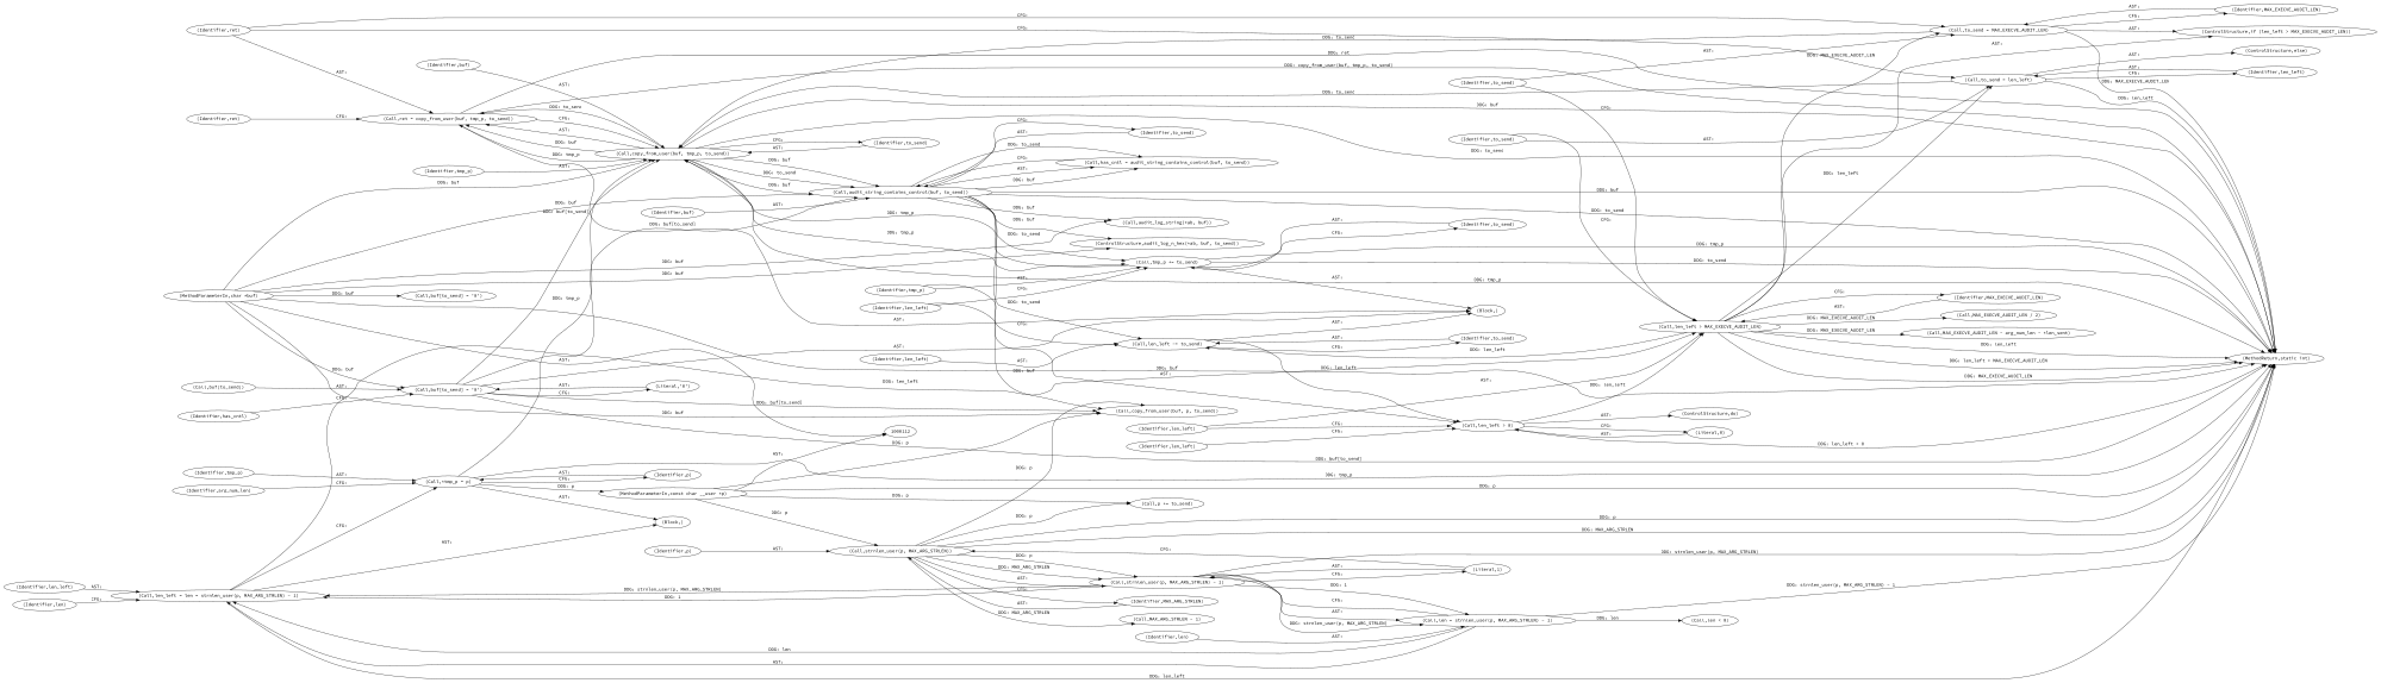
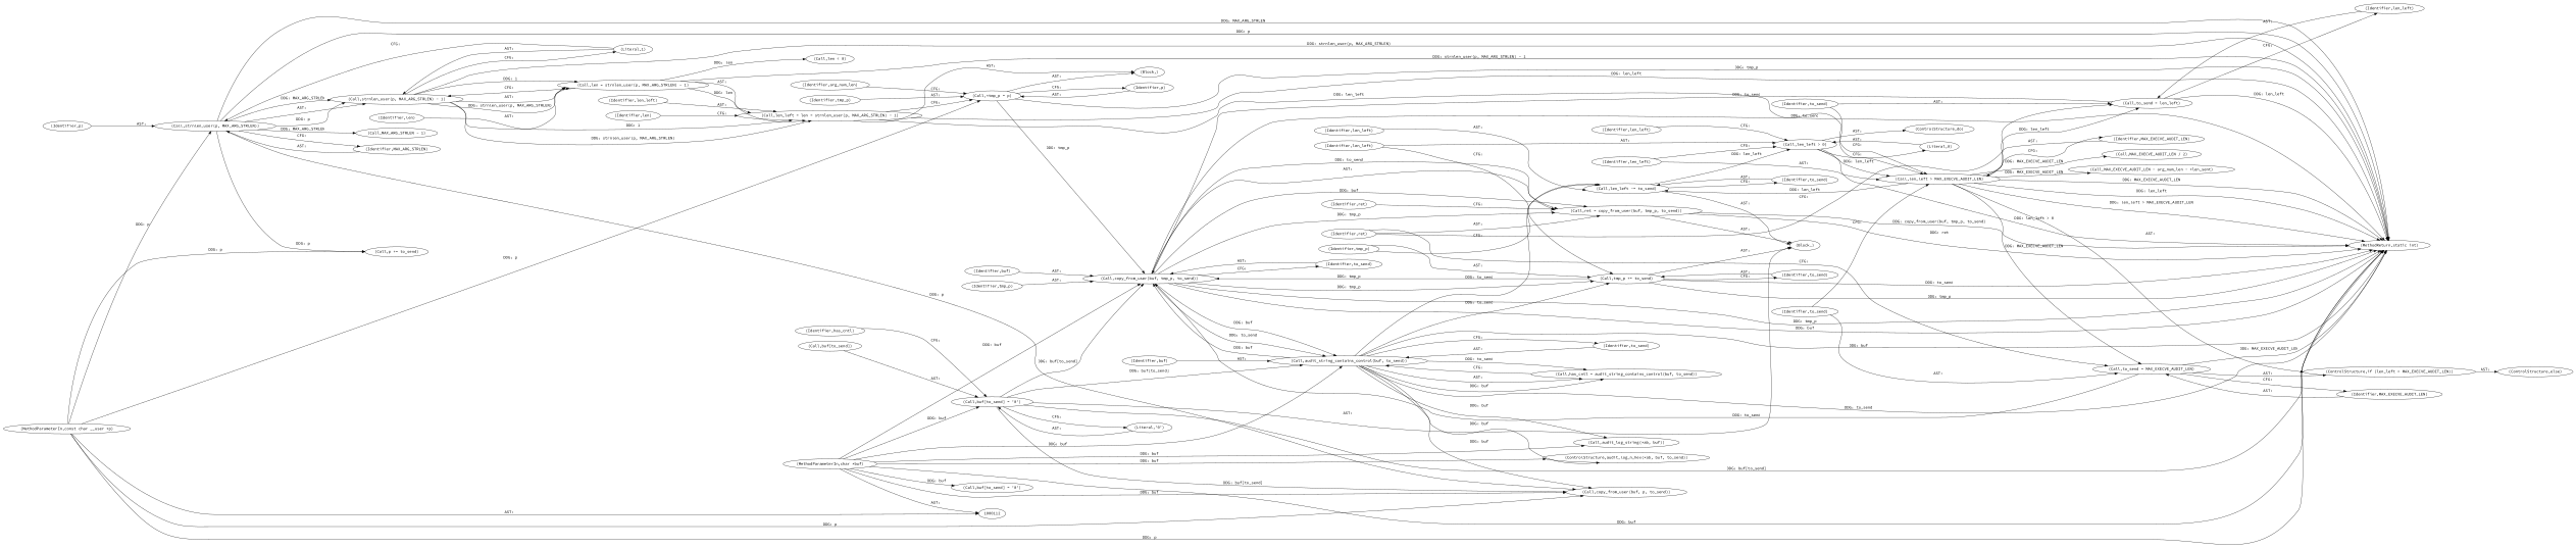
  digraph {
    fontname="Source Code Pro"
    rankdir=LR
    node [fontname="Source Code Pro"]
    edge [fontname="Source Code Pro"]
    n1 [label="(Call,ret = copy_from_user(buf, tmp_p, to_send))"]
    n2 [label="(Call,copy_from_user(buf, tmp_p, to_send))"]
    n3 [label="(MethodReturn,static int)"]
    n4 [label="(Block,)"]
    n5 [label="(Call,audit_string_contains_control(buf, to_send))"]
    n6 [label="(Call,tmp_p += to_send)"]
    n7 [label="(Identifier,to_send)"]
    n8 [label="(Call,len_left -= to_send)"]
    n9 [label="(Identifier,to_send)"]
    n10 [label="(Call,audit_log_string(*ab, buf))"]
    n11 [label="(Call,has_cntl = audit_string_contains_control(buf, to_send))"]
    n12 [label="(ControlStructure,audit_log_n_hex(*ab, buf, to_send))"]
    n13 [label="(Call,copy_from_user(buf, p, to_send))"]
    n14 [label="(Identifier,to_send)"]
    n15 [label="(Call,len_left > 0)"]
    n16 [label="(Identifier,to_send)"]
    n17 [label="(Call,buf[to_send] = '\0')"]
    n18 [label="(Literal,'\0')"]
    n19 [label="(MethodParameterIn,char *buf)"]
    n20 [label="(Call,buf[to_send] = '\0')"]
    1000112
    n22 [label="(Call,*tmp_p = p)"]
    n23 [label="(Block,)"]
    n24 [label="(Identifier,p)"]
    n25 [label="(MethodParameterIn,const char __user *p)"]
    n26 [label="(Call,strnlen_user(p, MAX_ARG_STRLEN))"]
    n27 [label="(Call,p += to_send)"]
    n28 [label="(Call,strnlen_user(p, MAX_ARG_STRLEN) - 1)"]
    n29 [label="(Call,MAX_ARG_STRLEN - 1)"]
    n30 [label="(Identifier,MAX_ARG_STRLEN)"]
    n31 [label="(Call,to_send = MAX_EXECVE_AUDIT_LEN)"]
    n32 [label="(ControlStructure,if (len_left > MAX_EXECVE_AUDIT_LEN))"]
    n33 [label="(Identifier,MAX_EXECVE_AUDIT_LEN)"]
    n34 [label="(Call,len_left > MAX_EXECVE_AUDIT_LEN)"]
    n35 [label="(Call,to_send = len_left)"]
    n36 [label="(Identifier,MAX_EXECVE_AUDIT_LEN)"]
    n37 [label="(Call,MAX_EXECVE_AUDIT_LEN / 2)"]
    n38 [label="(Call,MAX_EXECVE_AUDIT_LEN - arg_num_len - *len_sent)"]
    n39 [label="(ControlStructure,else)"]
    n40 [label="(Identifier,len_left)"]
    n41 [label="(ControlStructure,do)"]
    n42 [label="(Literal,0)"]
    n43 [label="(Call,len_left = len = strnlen_user(p, MAX_ARG_STRLEN) - 1)"]
    n44 [label="(Call,len = strnlen_user(p, MAX_ARG_STRLEN) - 1)"]
    n45 [label="(Call,len < 0)"]
    n46 [label="(Literal,1)"]
    n47 [label="(Identifier,has_cntl)"]
    n48 [label="(Identifier,tmp_p)"]
    n49 [label="(Identifier,buf)"]
    n50 [label="(Identifier,len)"]
    n51 [label="(Identifier,len_left)"]
    n52 [label="(Identifier,to_send)"]
    n53 [label="(Identifier,ret)"]
    n54 [label="(Identifier,buf)"]
    n55 [label="(Identifier,len_left)"]
    n56 [label="(Identifier,len_left)"]
    n57 [label="(Call,buf[to_send])"]
    n58 [label="(Identifier,arg_num_len)"]
    n59 [label="(Identifier,len)"]
    n60 [label="(Identifier,len_left)"]
    n61 [label="(Identifier,ret)"]
    n62 [label="(Identifier,tmp_p)"]
    n63 [label="(Identifier,len_left)"]
    n64 [label="(Identifier,to_send)"]
    n65 [label="(Identifier,p)"]
    n66 [label="(Identifier,tmp_p)"]
-   n1 -> n2 [label="CFG: "]
    n1 -> n3 [label="DDG: ret"]
    n1 -> n3 [label="DDG: copy_from_user(buf, tmp_p, to_send)"]
    n1 -> n4 [label="AST: "]
    n2 -> n1 [label="AST: "]
    n2 -> n1 [label="DDG: buf"]
    n2 -> n1 [label="DDG: tmp_p"]
    n2 -> n1 [label="DDG: to_send"]
    n2 -> n3 [label="DDG: tmp_p"]
    n2 -> n3 [label="DDG: buf"]
    n2 -> n3 [label="DDG: to_send"]
    n2 -> n5 [label="DDG: buf"]
    n2 -> n5 [label="DDG: to_send"]
    n2 -> n6 [label="DDG: tmp_p"]
    n2 -> n7 [label="CFG: "]
    n5 -> n2 [label="DDG: buf"]
    n5 -> n3 [label="DDG: buf"]
    n5 -> n3 [label="DDG: to_send"]
    n5 -> n6 [label="DDG: to_send"]
    n5 -> n8 [label="DDG: to_send"]
    n5 -> n9 [label="CFG: "]
    n5 -> n10 [label="DDG: buf"]
    n5 -> n11 [label="AST: "]
    n5 -> n11 [label="DDG: buf"]
    n5 -> n11 [label="DDG: to_send"]
    n5 -> n12 [label="DDG: buf"]
    n5 -> n13 [label="DDG: buf"]
    n6 -> n2 [label="DDG: tmp_p"]
    n6 -> n3 [label="DDG: to_send"]
    n6 -> n3 [label="DDG: tmp_p"]
    n6 -> n4 [label="AST: "]
    n6 -> n14 [label="CFG: "]
    n7 -> n2 [label="AST: "]
    n8 -> n4 [label="AST: "]
    n8 -> n15 [label="DDG: len_left"]
    n8 -> n16 [label="CFG: "]
    n9 -> n5 [label="AST: "]
    n11 -> n5 [label="CFG: "]
    n14 -> n6 [label="AST: "]
    n15 -> n3 [label="DDG: len_left > 0"]
    n15 -> n34 [label="DDG: len_left"]
    n15 -> n41 [label="AST: "]
    n15 -> n42 [label="CFG: "]
    n16 -> n8 [label="AST: "]
    n17 -> n2 [label="DDG: buf[to_send]"]
    n17 -> n3 [label="DDG: buf[to_send]"]
    n17 -> n4 [label="AST: "]
    n17 -> n5 [label="DDG: buf[to_send]"]
    n17 -> n13 [label="DDG: buf[to_send]"]
    n17 -> n18 [label="CFG: "]
    n18 -> n17 [label="AST: "]
    n19 -> n2 [label="DDG: buf"]
    n19 -> n3 [label="DDG: buf"]
    n19 -> n5 [label="DDG: buf"]
    n19 -> n10 [label="DDG: buf"]
    n19 -> n12 [label="DDG: buf"]
    n19 -> n13 [label="DDG: buf"]
    n19 -> n17 [label="DDG: buf"]
    n19 -> n20 [label="DDG: buf"]
    n19 -> 1000112 [label="AST: "]
    n22 -> n2 [label="DDG: tmp_p"]
    n22 -> n3 [label="DDG: tmp_p"]
    n22 -> n23 [label="AST: "]
    n22 -> n24 [label="CFG: "]
    n24 -> n22 [label="AST: "]
    n25 -> n3 [label="DDG: p"]
    n25 -> n13 [label="DDG: p"]
    n25 -> 1000112 [label="AST: "]
-   n22 -> n25 [label="DDG: p"]
+   n25 -> n22 [label="DDG: p"]
    n25 -> n26 [label="DDG: p"]
    n25 -> n27 [label="DDG: p"]
    n26 -> n3 [label="DDG: MAX_ARG_STRLEN"]
    n26 -> n3 [label="DDG: p"]
    n26 -> n13 [label="DDG: p"]
    n26 -> n27 [label="DDG: p"]
    n26 -> n28 [label="AST: "]
    n26 -> n28 [label="DDG: p"]
    n26 -> n28 [label="DDG: MAX_ARG_STRLEN"]
    n26 -> n29 [label="DDG: MAX_ARG_STRLEN"]
    n26 -> n30 [label="CFG: "]
    n28 -> n3 [label="DDG: strnlen_user(p, MAX_ARG_STRLEN)"]
    n28 -> n43 [label="DDG: strnlen_user(p, MAX_ARG_STRLEN)"]
    n28 -> n43 [label="DDG: 1"]
    n28 -> n44 [label="AST: "]
    n28 -> n44 [label="DDG: strnlen_user(p, MAX_ARG_STRLEN)"]
    n28 -> n44 [label="DDG: 1"]
    n28 -> n46 [label="CFG: "]
    n30 -> n26 [label="AST: "]
    n31 -> n2 [label="DDG: to_send"]
    n31 -> n3 [label="DDG: MAX_EXECVE_AUDIT_LEN"]
    n31 -> n32 [label="AST: "]
    n31 -> n33 [label="CFG: "]
    n33 -> n31 [label="AST: "]
    n34 -> n3 [label="DDG: MAX_EXECVE_AUDIT_LEN"]
    n34 -> n3 [label="DDG: len_left"]
    n34 -> n3 [label="DDG: len_left > MAX_EXECVE_AUDIT_LEN"]
    n34 -> n8 [label="DDG: len_left"]
    n34 -> n31 [label="DDG: MAX_EXECVE_AUDIT_LEN"]
    n34 -> n32 [label="AST: "]
    n34 -> n35 [label="DDG: len_left"]
    n34 -> n36 [label="CFG: "]
    n34 -> n37 [label="DDG: MAX_EXECVE_AUDIT_LEN"]
    n34 -> n38 [label="DDG: MAX_EXECVE_AUDIT_LEN"]
    n35 -> n2 [label="DDG: to_send"]
    n35 -> n3 [label="DDG: len_left"]
-   n35 -> n39 [label="AST: "]
+   n32 -> n39 [label="AST: "]
    n35 -> n40 [label="CFG: "]
    n36 -> n34 [label="AST: "]
    n40 -> n35 [label="AST: "]
    n42 -> n15 [label="AST: "]
    n43 -> n3 [label="DDG: len_left"]
    n43 -> n22 [label="CFG: "]
    n43 -> n23 [label="AST: "]
    n43 -> n34 [label="DDG: len_left"]
    n44 -> n3 [label="DDG: strnlen_user(p, MAX_ARG_STRLEN) - 1"]
    n44 -> n28 [label="CFG: "]
    n44 -> n43 [label="AST: "]
    n44 -> n43 [label="DDG: len"]
    n44 -> n45 [label="DDG: len"]
    n46 -> n26 [label="CFG: "]
    n46 -> n28 [label="AST: "]
    n47 -> n17 [label="CFG: "]
    n48 -> n6 [label="AST: "]
    n48 -> n8 [label="CFG: "]
    n49 -> n2 [label="AST: "]
    n50 -> n44 [label="AST: "]
    n51 -> n6 [label="CFG: "]
    n51 -> n15 [label="AST: "]
    n52 -> n31 [label="AST: "]
    n52 -> n34 [label="CFG: "]
    n53 -> n1 [label="CFG: "]
    n54 -> n5 [label="AST: "]
    n55 -> n15 [label="CFG: "]
    n56 -> n43 [label="AST: "]
    n57 -> n17 [label="AST: "]
    n58 -> n22 [label="CFG: "]
    n59 -> n43 [label="CFG: "]
    n60 -> n8 [label="AST: "]
    n61 -> n1 [label="AST: "]
    n61 -> n31 [label="CFG: "]
    n61 -> n35 [label="CFG: "]
    n62 -> n22 [label="AST: "]
    n63 -> n15 [label="CFG: "]
    n63 -> n34 [label="AST: "]
    n64 -> n34 [label="CFG: "]
    n64 -> n35 [label="AST: "]
    n65 -> n26 [label="AST: "]
    n66 -> n2 [label="AST: "]
  }
